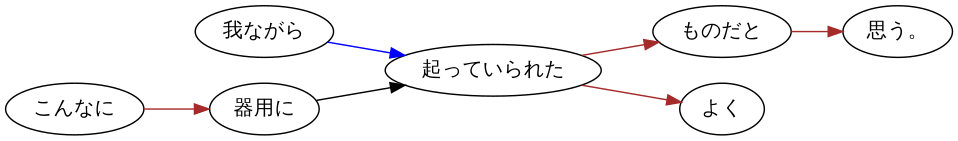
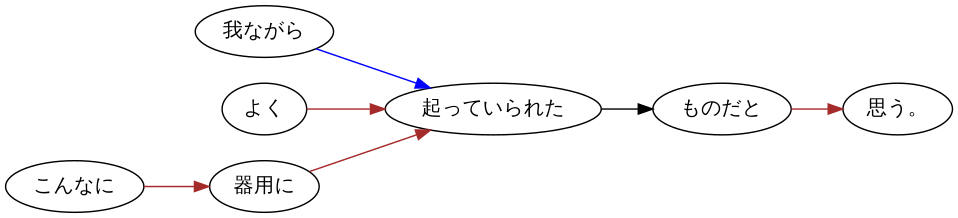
  digraph {
    fontname="Liberation Sans"
    rankdir=LR
    node [fontname="Liberation Sans"]
    edge [color=brown fontname="Liberation Sans"]
    n1 [label="我ながら"]
    n2 [label="起っていられた"]
    n3 [label="ものだと"]
    n4 [label="よく"]
    n5 [label="こんなに"]
    n6 [label="器用に"]
    n7 [label="思う。"]
    n1 -> n2 [color=blue]
-   n2 -> n3
+   n2 -> n3 [color=black]
    n3 -> n7
-   n2 -> n4
+   n4 -> n2
    n5 -> n6
-   n6 -> n2 [color=black]
+   n6 -> n2
  }
